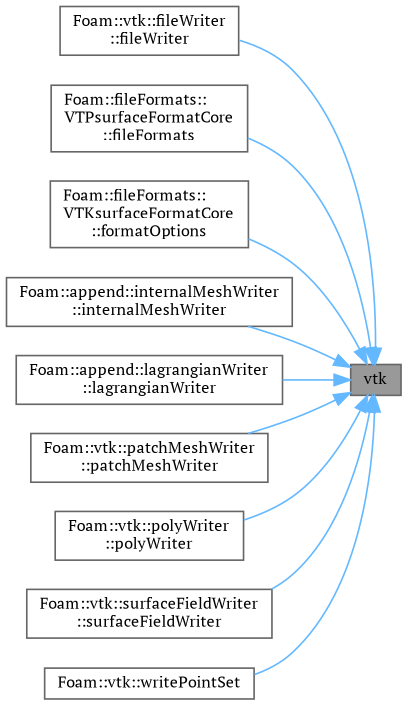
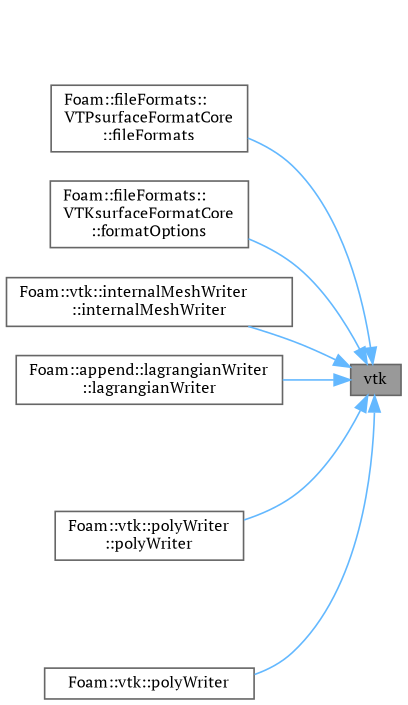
  digraph {
    fontname="PT Serif"
    rankdir=RL
    node [color=grey40 fillcolor=white fontname="PT Serif" fontsize=10 shape=box style=filled]
    edge [color=steelblue1 dir=back fontname="PT Serif" fontsize=10 labelfontname=Helvetica labelfontsize=10 style=solid]
    n1 [color=gray40 fillcolor=grey60 fontcolor=black height=0.2 label=vtk width=0.4]
-   n2 [height=0.2 label="Foam::vtk::fileWriter\l::fileWriter" width=0.4]
    n3 [height=0.2 label="Foam::fileFormats::\lVTPsurfaceFormatCore\l::fileFormats" width=0.4]
    n4 [height=0.2 label="Foam::fileFormats::\lVTKsurfaceFormatCore\l::formatOptions" width=0.4]
-   n5 [height=0.2 label="Foam::append::internalMeshWriter\l::internalMeshWriter" width=0.4]
+   n5 [height=0.2 label="Foam::vtk::internalMeshWriter\l::internalMeshWriter" width=0.4]
    n6 [height=0.2 label="Foam::append::lagrangianWriter\l::lagrangianWriter" width=0.4]
-   n7 [height=0.2 label="Foam::vtk::patchMeshWriter\l::patchMeshWriter" width=0.4]
    n8 [height=0.2 label="Foam::vtk::polyWriter\l::polyWriter" width=0.4]
-   n9 [height=0.2 label="Foam::vtk::surfaceFieldWriter\l::surfaceFieldWriter" width=0.4]
-   n10 [height=0.2 label="Foam::vtk::writePointSet" width=0.4]
-   n1 -> n2
+   n10 [height=0.2 label="Foam::vtk::polyWriter" width=0.4]
    n1 -> n3
    n1 -> n4
    n1 -> n5
    n1 -> n6
-   n1 -> n7
    n1 -> n8
-   n1 -> n9
    n1 -> n10
  }
